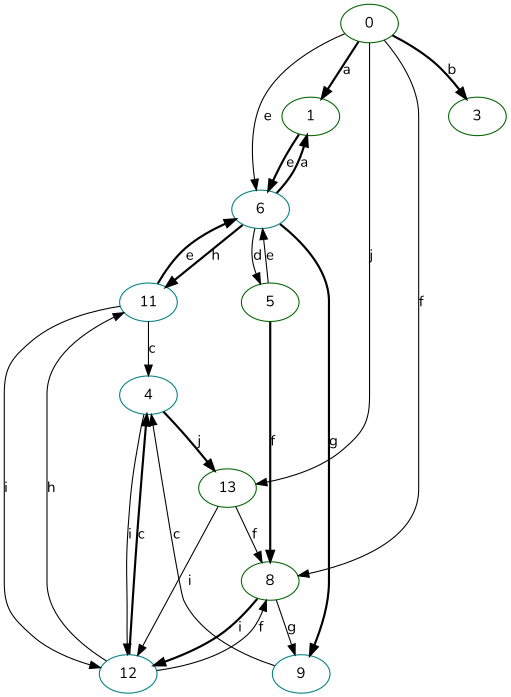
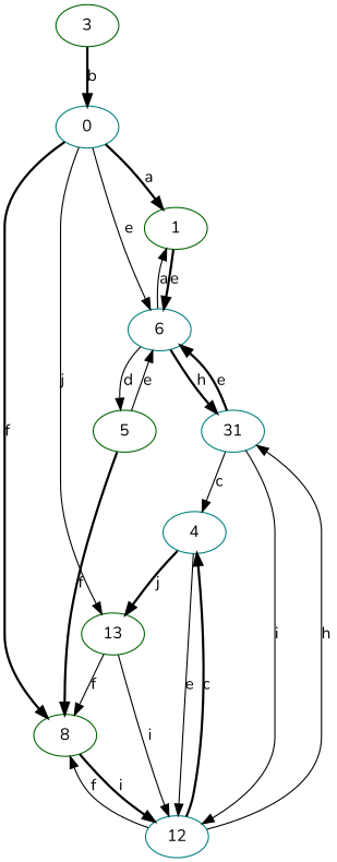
  strict digraph {
    fontname=Nunito
    node [color=teal fontname=Nunito]
    edge [fontname=Nunito style=solid]
    1 [color=darkgreen]
-   0 [color=darkgreen]
+   0
    3 [color=darkgreen]
    6
    8 [color=darkgreen]
    13 [color=darkgreen]
    5 [color=darkgreen]
-   9
-   11
+   11 [label=31]
    12
    4
    1 -> 6 [label=e style=bold]
    0 -> 1 [label=a style=bold]
-   0 -> 3 [label=b style=bold]
+   3 -> 0 [label=b style=bold]
    0 -> 6 [label=e]
-   0 -> 8 [label=f]
+   0 -> 8 [label=f style=bold]
    0 -> 13 [label=j]
-   6 -> 1 [label=a style=bold]
+   6 -> 1 [label=a]
    6 -> 5 [label=d]
-   6 -> 9 [label=g style=bold]
    6 -> 11 [label=h style=bold]
-   8 -> 9 [label=g]
    8 -> 12 [label=i style=bold]
    13 -> 8 [label=f]
    13 -> 12 [label=i]
    5 -> 6 [label=e]
    5 -> 8 [label=f style=bold]
-   9 -> 4 [label=c]
    11 -> 6 [label=e style=bold]
    11 -> 12 [label=i]
    11 -> 4 [label=c]
    12 -> 8 [label=f]
    12 -> 11 [label=h]
    12 -> 4 [label=c style=bold]
    4 -> 13 [label=j style=bold]
-   4 -> 12 [label=i]
+   4 -> 12 [label=e]
  }
